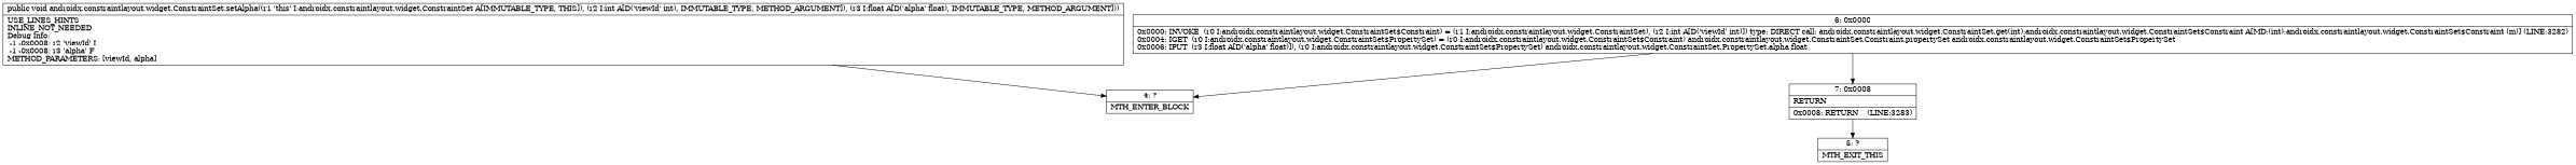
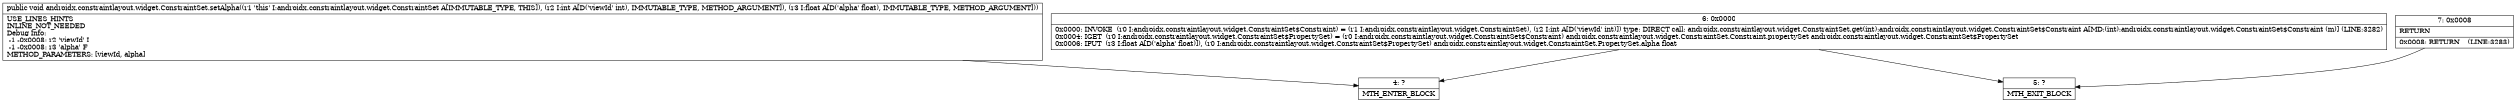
  digraph {
    node [shape=record]
    n1 [label="{4\:\ ?|MTH_ENTER_BLOCK\l}"]
    n2 [label="{6\:\ 0x0000|0x0000: INVOKE  (r0 I:androidx.constraintlayout.widget.ConstraintSet$Constraint) = (r1 I:androidx.constraintlayout.widget.ConstraintSet), (r2 I:int A[D('viewId' int)]) type: DIRECT call: androidx.constraintlayout.widget.ConstraintSet.get(int):androidx.constraintlayout.widget.ConstraintSet$Constraint A[MD:(int):androidx.constraintlayout.widget.ConstraintSet$Constraint (m)] (LINE:3282)\l0x0004: IGET  (r0 I:androidx.constraintlayout.widget.ConstraintSet$PropertySet) = (r0 I:androidx.constraintlayout.widget.ConstraintSet$Constraint) androidx.constraintlayout.widget.ConstraintSet.Constraint.propertySet androidx.constraintlayout.widget.ConstraintSet$PropertySet \l0x0006: IPUT  (r3 I:float A[D('alpha' float)]), (r0 I:androidx.constraintlayout.widget.ConstraintSet$PropertySet) androidx.constraintlayout.widget.ConstraintSet.PropertySet.alpha float \l}"]
    n3 [label="{7\:\ 0x0008|RETURN\l|0x0008: RETURN    (LINE:3283)\l}"]
-   n4 [label="{5\:\ ?|MTH_EXIT_THIS\l}"]
+   n4 [label="{5\:\ ?|MTH_EXIT_BLOCK\l}"]
    n5 [label="{public void androidx.constraintlayout.widget.ConstraintSet.setAlpha((r1 'this' I:androidx.constraintlayout.widget.ConstraintSet A[IMMUTABLE_TYPE, THIS]), (r2 I:int A[D('viewId' int), IMMUTABLE_TYPE, METHOD_ARGUMENT]), (r3 I:float A[D('alpha' float), IMMUTABLE_TYPE, METHOD_ARGUMENT]))  | USE_LINES_HINTS\lINLINE_NOT_NEEDED\lDebug Info:\l  \-1 \-0x0008: r2 'viewId' I\l  \-1 \-0x0008: r3 'alpha' F\lMETHOD_PARAMETERS: [viewId, alpha]\l}"]
    n2 -> n1
-   n2 -> n3
+   n2 -> n4
    n3 -> n4
    n5 -> n1
  }
